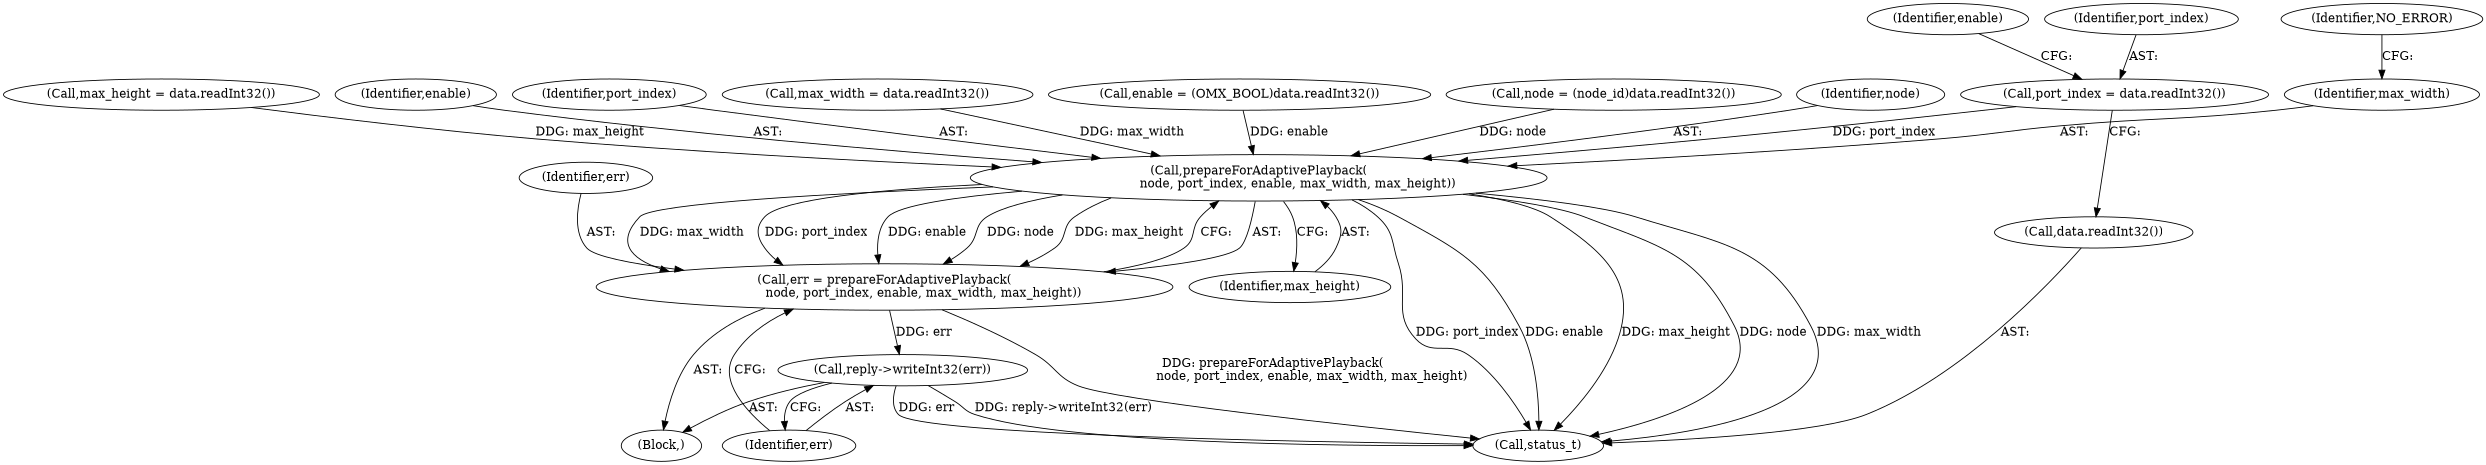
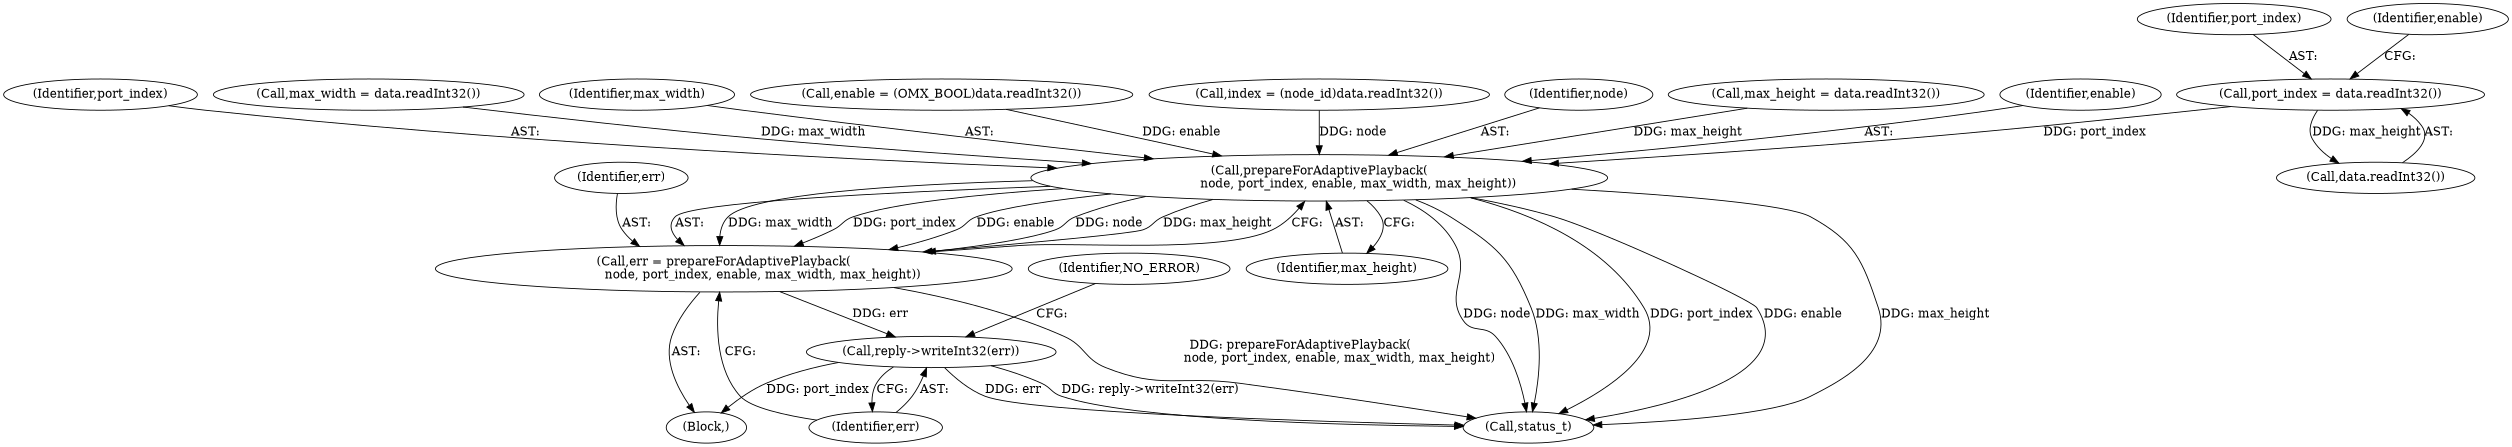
  digraph {
    n1 [label="(Call,port_index = data.readInt32())"]
    n2 [label="(Call,prepareForAdaptivePlayback(\n                    node, port_index, enable, max_width, max_height))"]
    n3 [label="(Call,data.readInt32())"]
    n4 [label="(Call,err = prepareForAdaptivePlayback(\n                    node, port_index, enable, max_width, max_height))"]
    n5 [label="(Identifier,max_height)"]
    n6 [label="(Call,status_t)"]
    n7 [label="(Block,)"]
    n8 [label="(Call,reply->writeInt32(err))"]
    n9 [label="(Identifier,err)"]
    n10 [label="(Identifier,port_index)"]
    n11 [label="(Identifier,max_width)"]
    n12 [label="(Call,enable = (OMX_BOOL)data.readInt32())"]
-   n13 [label="(Call,node = (node_id)data.readInt32())"]
+   n13 [label="(Call,index = (node_id)data.readInt32())"]
    n14 [label="(Identifier,node)"]
    n15 [label="(Call,max_height = data.readInt32())"]
    n16 [label="(Identifier,NO_ERROR)"]
    n17 [label="(Identifier,enable)"]
    n18 [label="(Identifier,err)"]
    n19 [label="(Identifier,port_index)"]
    n20 [label="(Call,max_width = data.readInt32())"]
    n21 [label="(Identifier,enable)"]
    n1 -> n2 [label="DDG: port_index"]
-   n1 -> n3 [label="CFG: "]
+   n1 -> n3 [label="DDG: max_height"]
    n2 -> n4 [label="AST: "]
    n2 -> n4 [label="DDG: max_width"]
    n2 -> n4 [label="DDG: port_index"]
    n2 -> n4 [label="DDG: enable"]
    n2 -> n4 [label="DDG: node"]
    n2 -> n4 [label="DDG: max_height"]
    n2 -> n5 [label="CFG: "]
    n2 -> n6 [label="DDG: max_height"]
    n2 -> n6 [label="DDG: node"]
    n2 -> n6 [label="DDG: max_width"]
    n2 -> n6 [label="DDG: port_index"]
    n2 -> n6 [label="DDG: enable"]
-   n3 -> n6 [label="AST: "]
+   n3 -> n1 [label="AST: "]
    n4 -> n2 [label="CFG: "]
    n4 -> n6 [label="DDG: prepareForAdaptivePlayback(\n                    node, port_index, enable, max_width, max_height)"]
    n4 -> n7 [label="AST: "]
    n4 -> n8 [label="DDG: err"]
    n5 -> n2 [label="AST: "]
    n8 -> n6 [label="DDG: err"]
    n8 -> n6 [label="DDG: reply->writeInt32(err)"]
-   n8 -> n7 [label="AST: "]
+   n8 -> n7 [label="DDG: port_index"]
    n8 -> n9 [label="CFG: "]
    n9 -> n4 [label="CFG: "]
    n9 -> n8 [label="AST: "]
    n10 -> n1 [label="AST: "]
    n11 -> n2 [label="AST: "]
    n12 -> n2 [label="DDG: enable"]
    n13 -> n2 [label="DDG: node"]
    n14 -> n2 [label="AST: "]
    n15 -> n2 [label="DDG: max_height"]
-   n16 -> n11 [label="CFG: "]
+   n16 -> n8 [label="CFG: "]
    n17 -> n2 [label="AST: "]
    n18 -> n4 [label="AST: "]
    n19 -> n2 [label="AST: "]
    n20 -> n2 [label="DDG: max_width"]
    n21 -> n1 [label="CFG: "]
  }
